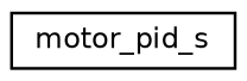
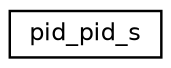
  digraph {
    rankdir=TB
-   n1 [color=black fillcolor=white fontname=Helvetica fontsize=10 height=0.2 label=motor_pid_s shape=record style=filled width=0.4]
+   n1 [color=black fillcolor=white fontname=Helvetica fontsize=10 height=0.2 label=pid_pid_s shape=record style=filled width=0.4]
  }
